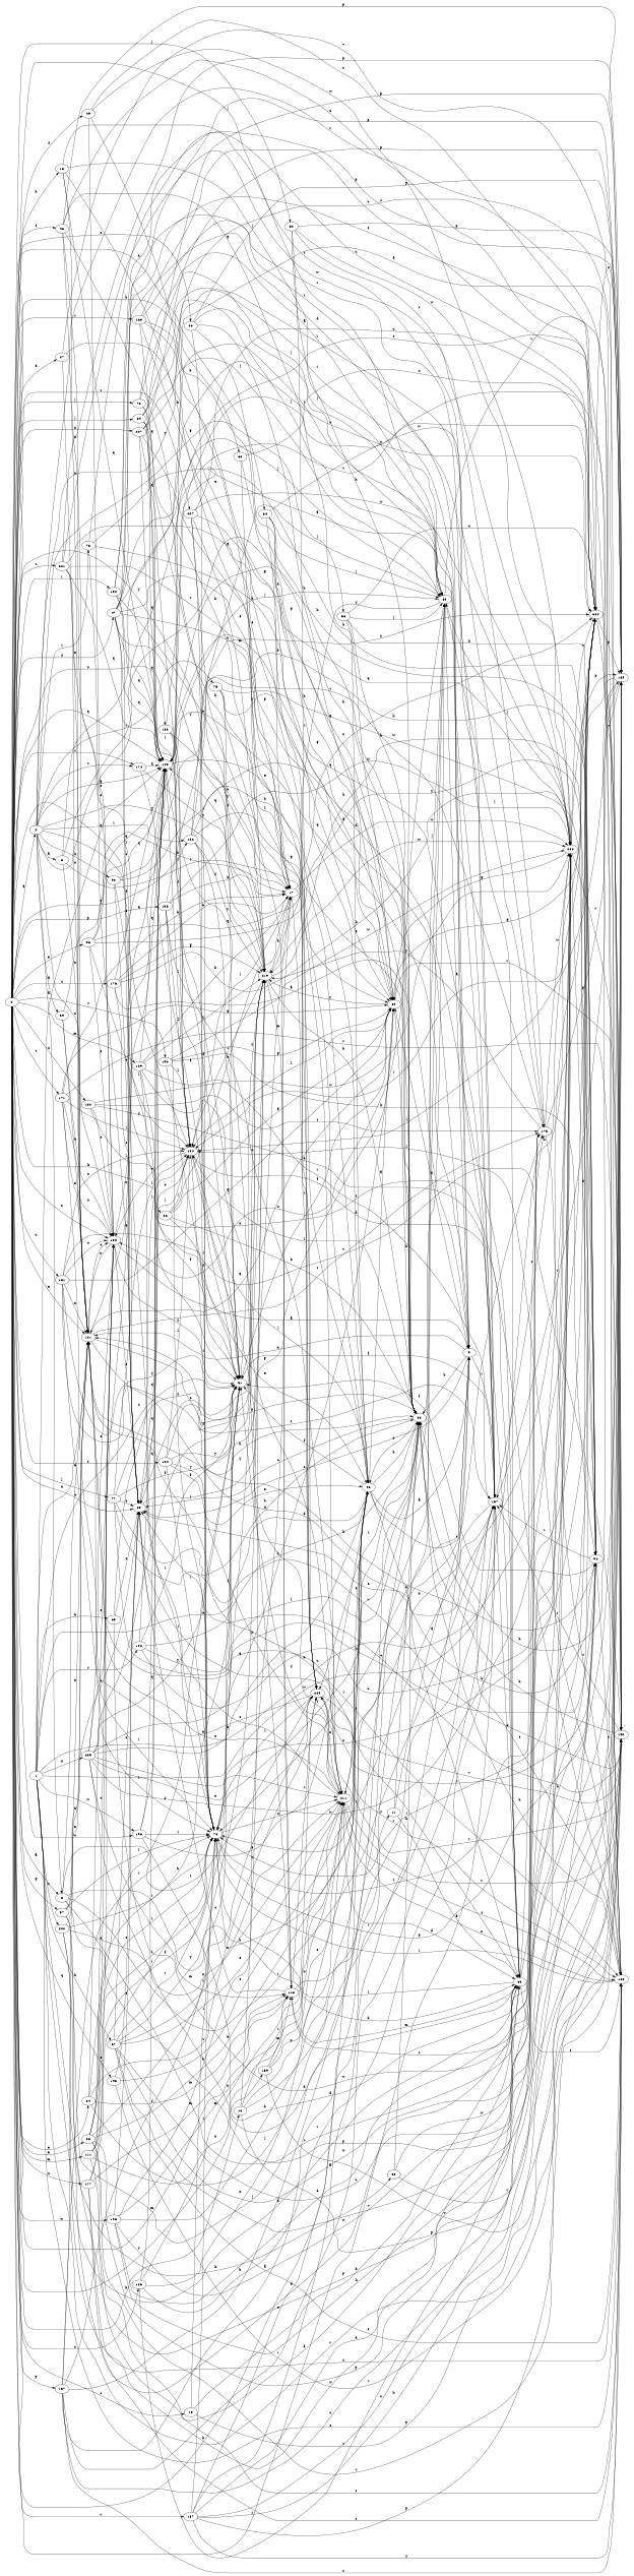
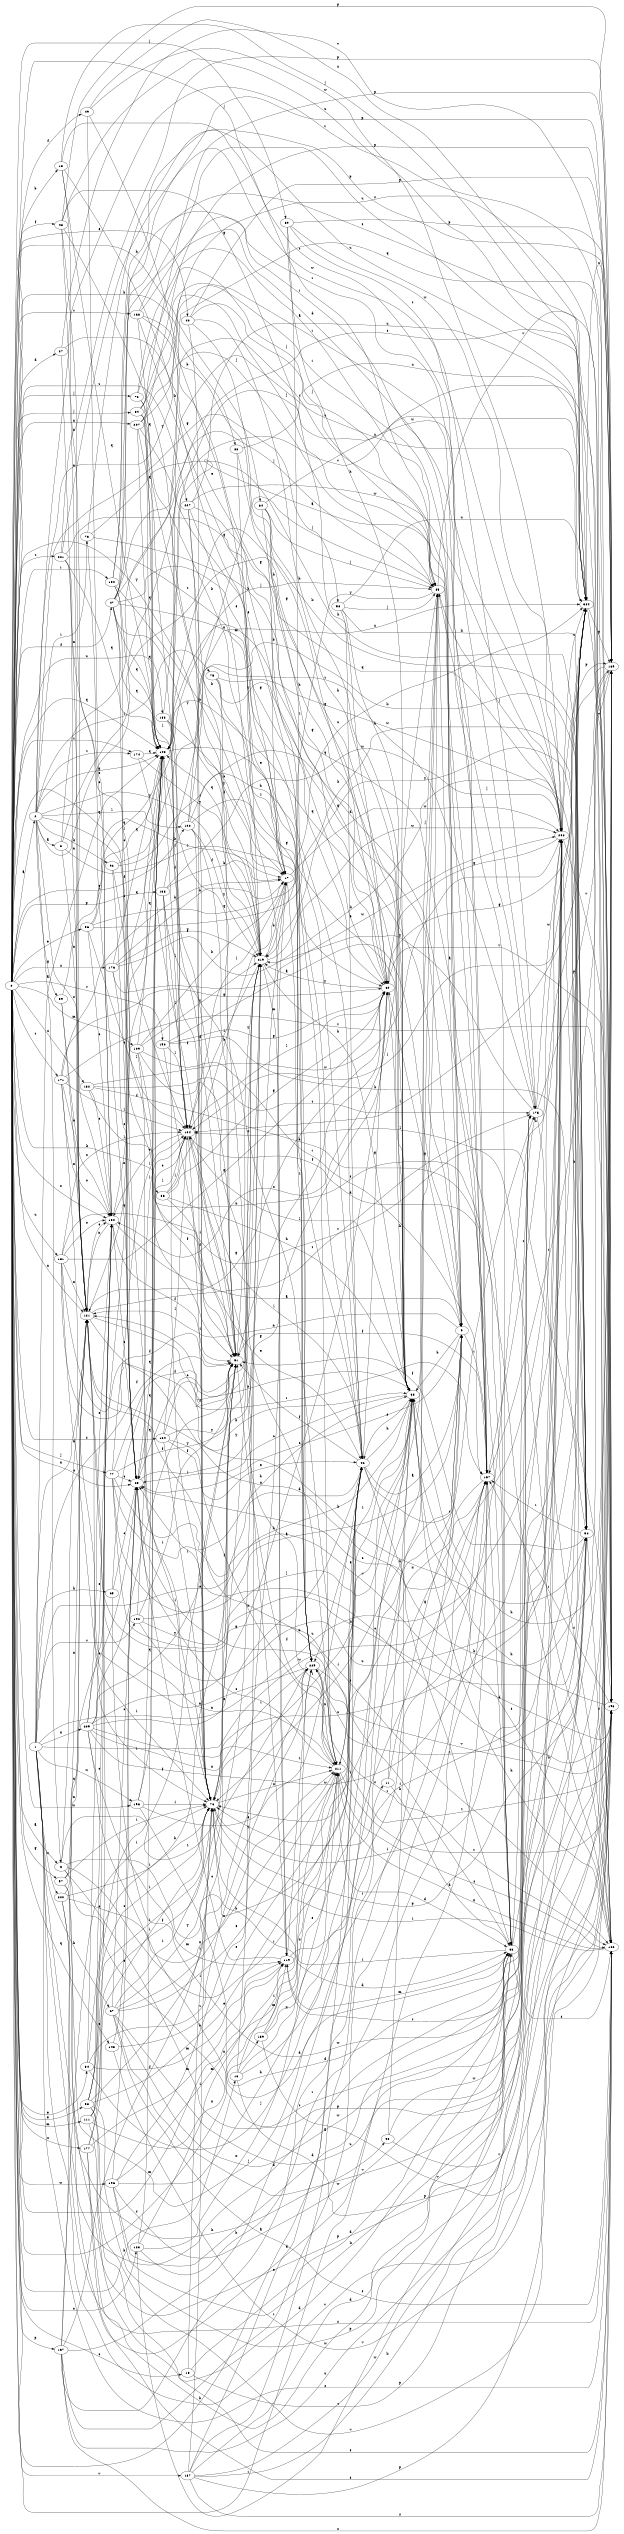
  strict digraph {
    rankdir=LR
    0
    2
    6
    11
    13
    16
    18
    25
    27
    34
    36
    38
    40
    47
    48
    49
    51
    57
    64
    77
    78
    80
    84
    85
    86
    88
    102
    109
    111
-   113
+   113 [label=119]
    121
    123
    130
    137
    138
    143
    148
    150
    157
    159
    164
    168
    171
    174
    176
    177
    181
    182
    183
    187
    190
    196
    198
    207
    219
    221
    227
    193
    8
    58
    59
    73
    75
    92
    94
    68
    139
    175
    229
    33
    9
    17
    211
    76
    166
    60
    42
    n78 [label=384]
    104
    202
    1
    65
    67
    90
    192
    200
    209
    0 -> 2 [label=a]
    0 -> 6 [label=a]
    0 -> 11 [label=b]
    0 -> 13 [label=b]
    0 -> 16 [label=b]
    0 -> 18 [label=c]
    0 -> 25 [label=c]
    0 -> 27 [label=d]
    0 -> 34 [label=e]
    0 -> 36 [label=e]
    0 -> 38 [label=e]
    0 -> 40 [label=e]
    0 -> 47 [label=f]
    0 -> 48 [label=f]
    0 -> 49 [label=f]
    0 -> 51 [label=f]
    0 -> 57 [label=g]
    0 -> 64 [label=h]
    0 -> 77 [label=j]
    0 -> 78 [label=j]
    0 -> 80 [label=j]
    0 -> 84 [label=j]
    0 -> 85 [label=j]
    0 -> 86 [label=k]
    0 -> 88 [label=k]
    0 -> 102 [label=l]
    0 -> 109 [label=m]
    0 -> 111 [label=m]
    0 -> 113 [label=m]
    0 -> 121 [label=n]
    0 -> 123 [label=o]
    0 -> 130 [label=o]
    0 -> 137 [label=p]
    0 -> 138 [label=p]
    0 -> 143 [label=q]
    0 -> 148 [label=q]
    0 -> 150 [label=r]
    0 -> 157 [label=r]
    0 -> 159 [label=s]
    0 -> 164 [label=s]
    0 -> 168 [label=t]
    0 -> 171 [label=t]
    0 -> 174 [label=t]
    0 -> 176 [label=u]
    0 -> 177 [label=u]
    0 -> 181 [label=u]
    0 -> 182 [label=u]
    0 -> 183 [label=u]
    0 -> 187 [label=v]
    0 -> 190 [label=v]
    0 -> 196 [label=w]
    0 -> 198 [label=w]
    0 -> 207 [label=x]
    0 -> 219 [label=y]
    0 -> 221 [label=z]
    0 -> 227 [label=z]
    2 -> 6 [label=a]
    2 -> 51 [label=f]
    2 -> 85 [label=j]
    2 -> 102 [label=l]
    2 -> 130 [label=o]
    2 -> 148 [label=q]
    2 -> 174 [label=t]
    2 -> 219 [label=y]
    2 -> 193 [label=v]
    2 -> 8 [label=a]
    2 -> 58 [label=g]
    2 -> 59 [label=g]
    2 -> 73 [label=i]
    2 -> 75 [label=i]
    2 -> 92 [label=k]
    2 -> 94 [label=k]
    6 -> 121 [label=n]
    6 -> 157 [label=r]
    6 -> 68 [label=h]
    6 -> 139 [label=p]
    6 -> 175 [label=t]
    6 -> 229 [label=z]
    11 -> 68 [label=h]
    11 -> 33 [label=d]
    11 -> 9 [label=a]
-   13 -> 85 [label=j]
+   13 -> n78 [label=j]
    13 -> 121 [label=n]
    13 -> 148 [label=q]
    13 -> 175 [label=t]
    13 -> 17 [label=b]
    16 -> 157 [label=r]
    16 -> 219 [label=y]
    16 -> 139 [label=p]
    16 -> 229 [label=z]
    16 -> 211 [label=x]
    18 -> 139 [label=p]
    18 -> 33 [label=d]
    18 -> 76 [label=i]
    25 -> 148 [label=q]
    25 -> 166 [label=s]
    25 -> 60 [label=g]
    27 -> 121 [label=n]
    27 -> 193 [label=v]
    27 -> 42 [label=e]
    34 -> 85 [label=j]
    34 -> 113 [label=m]
    34 -> 130 [label=o]
    34 -> 229 [label=z]
    34 -> 76 [label=i]
    36 -> 85 [label=j]
    36 -> 130 [label=o]
    36 -> 148 [label=q]
    36 -> 94 [label=k]
    36 -> n78 [label=u]
    36 -> 104 [label=l]
    38 -> 51 [label=f]
    38 -> 130 [label=o]
    38 -> 193 [label=v]
    38 -> 139 [label=p]
    38 -> 229 [label=z]
    38 -> 76 [label=i]
    38 -> 166 [label=s]
    38 -> 42 [label=e]
    40 -> 85 [label=j]
    40 -> 68 [label=h]
    40 -> 139 [label=p]
    40 -> 76 [label=i]
    40 -> 60 [label=g]
    47 -> 25 [label=c]
    47 -> 51 [label=f]
    47 -> 85 [label=j]
    47 -> 148 [label=q]
    47 -> 157 [label=r]
    47 -> 219 [label=y]
    47 -> 139 [label=p]
    47 -> 33 [label=d]
    47 -> 211 [label=x]
    47 -> 166 [label=s]
    47 -> 42 [label=e]
    48 -> 25 [label=c]
    48 -> 121 [label=n]
    48 -> 219 [label=y]
    48 -> 139 [label=p]
    48 -> 60 [label=g]
    48 -> n78 [label=u]
    49 -> 130 [label=o]
    49 -> 17 [label=b]
    49 -> n78 [label=u]
    49 -> 202 [label=w]
    51 -> 25 [label=c]
    51 -> 219 [label=y]
    57 -> 25 [label=c]
    57 -> 85 [label=j]
    57 -> 121 [label=n]
    57 -> 33 [label=d]
    57 -> 76 [label=i]
    64 -> 85 [label=j]
    64 -> 68 [label=h]
    64 -> 17 [label=b]
    64 -> 60 [label=g]
    64 -> 202 [label=w]
    77 -> 25 [label=c]
    77 -> 51 [label=f]
    77 -> 219 [label=y]
    77 -> 193 [label=v]
    77 -> 94 [label=k]
    77 -> 68 [label=h]
+   77 -> 9 [label=a]
    77 -> 104 [label=l]
    78 -> 85 [label=j]
    78 -> 148 [label=q]
    78 -> 9 [label=a]
    78 -> 17 [label=b]
    80 -> 68 [label=h]
    80 -> 139 [label=p]
    80 -> 175 [label=t]
    80 -> 229 [label=z]
    80 -> 202 [label=w]
    84 -> 85 [label=j]
    84 -> 148 [label=q]
    84 -> 157 [label=r]
    84 -> 139 [label=p]
    84 -> 17 [label=b]
    84 -> 104 [label=l]
    85 -> 130 [label=o]
    85 -> 219 [label=y]
    85 -> 193 [label=v]
    85 -> 9 [label=a]
    86 -> 68 [label=h]
    86 -> 17 [label=b]
    86 -> 60 [label=g]
    86 -> 42 [label=e]
    86 -> 104 [label=l]
    88 -> 219 [label=y]
    88 -> 60 [label=g]
    88 -> n78 [label=u]
    102 -> 51 [label=f]
    102 -> 85 [label=j]
    102 -> 219 [label=y]
    102 -> 94 [label=k]
    102 -> 33 [label=d]
    102 -> 76 [label=i]
    102 -> 60 [label=g]
    109 -> 51 [label=f]
    109 -> 148 [label=q]
    109 -> 157 [label=r]
    109 -> 219 [label=y]
    109 -> 17 [label=b]
    109 -> 211 [label=x]
    109 -> 76 [label=i]
    111 -> 51 [label=f]
    111 -> 130 [label=o]
    111 -> 33 [label=d]
    111 -> 211 [label=x]
    111 -> 76 [label=i]
    113 -> 25 [label=c]
    113 -> 148 [label=q]
    113 -> 157 [label=r]
    113 -> 175 [label=t]
    113 -> 229 [label=z]
    121 -> 130 [label=o]
    121 -> 157 [label=r]
    121 -> 94 [label=k]
    121 -> 175 [label=t]
    121 -> 33 [label=d]
    121 -> 166 [label=s]
    121 -> 60 [label=g]
    123 -> 113 [label=m]
    123 -> 148 [label=q]
    123 -> 157 [label=r]
    123 -> 175 [label=t]
    123 -> 211 [label=x]
    130 -> 25 [label=c]
    130 -> 51 [label=f]
    130 -> 121 [label=n]
    130 -> 148 [label=q]
    130 -> 9 [label=a]
    137 -> 51 [label=f]
    137 -> 121 [label=n]
    137 -> 157 [label=r]
    137 -> 68 [label=h]
    137 -> 9 [label=a]
    137 -> 76 [label=i]
    137 -> 166 [label=s]
    137 -> n78 [label=u]
    138 -> 17 [label=b]
    138 -> 211 [label=x]
    138 -> 76 [label=i]
    138 -> n78 [label=u]
    138 -> 104 [label=l]
    138 -> 202 [label=w]
    143 -> 25 [label=c]
    143 -> 193 [label=v]
    143 -> 42 [label=e]
    148 -> 121 [label=n]
    148 -> 166 [label=s]
    148 -> 42 [label=e]
    148 -> n78 [label=u]
    148 -> 104 [label=l]
    150 -> 25 [label=c]
    150 -> 148 [label=q]
    150 -> 157 [label=r]
    150 -> 17 [label=b]
    150 -> n78 [label=u]
    157 -> 51 [label=f]
    157 -> 148 [label=q]
    157 -> 33 [label=d]
    157 -> 211 [label=x]
    157 -> 76 [label=i]
    157 -> n78 [label=u]
    159 -> 113 [label=m]
    159 -> 193 [label=v]
    159 -> 211 [label=x]
    159 -> 42 [label=e]
    164 -> 51 [label=f]
    164 -> 219 [label=y]
    164 -> 211 [label=x]
    164 -> 76 [label=i]
    164 -> 42 [label=e]
    164 -> 104 [label=l]
    168 -> 148 [label=q]
    168 -> 157 [label=r]
    168 -> 68 [label=h]
    168 -> 60 [label=g]
    168 -> 42 [label=e]
    168 -> n78 [label=u]
    171 -> 121 [label=n]
    171 -> 130 [label=o]
    171 -> 193 [label=v]
    171 -> 17 [label=b]
    171 -> 76 [label=i]
    171 -> 60 [label=g]
    171 -> 104 [label=l]
    174 -> 51 [label=f]
    174 -> 148 [label=q]
    174 -> 219 [label=y]
    176 -> 25 [label=c]
    176 -> 148 [label=q]
    176 -> 219 [label=y]
    176 -> 94 [label=k]
    176 -> 9 [label=a]
    176 -> 17 [label=b]
    177 -> 113 [label=m]
    177 -> 130 [label=o]
    177 -> 76 [label=i]
    177 -> 166 [label=s]
    177 -> 202 [label=w]
    181 -> 51 [label=f]
    181 -> 121 [label=n]
    181 -> 130 [label=o]
    181 -> 193 [label=v]
    181 -> 68 [label=h]
    181 -> 76 [label=i]
    181 -> 60 [label=g]
    181 -> 104 [label=l]
    182 -> 130 [label=o]
    182 -> 175 [label=t]
    182 -> 33 [label=d]
    182 -> 166 [label=s]
    182 -> 202 [label=w]
    183 -> 51 [label=f]
    183 -> 9 [label=a]
    183 -> 17 [label=b]
    183 -> 104 [label=l]
    187 -> 94 [label=k]
    187 -> 139 [label=p]
    187 -> 33 [label=d]
    187 -> 9 [label=a]
    187 -> 76 [label=i]
    187 -> 166 [label=s]
    187 -> 42 [label=e]
    187 -> 202 [label=w]
    190 -> 51 [label=f]
    190 -> 94 [label=k]
    190 -> 60 [label=g]
    190 -> 104 [label=l]
    190 -> 202 [label=w]
    196 -> 25 [label=c]
    196 -> 94 [label=k]
    196 -> 68 [label=h]
    196 -> 33 [label=d]
    196 -> 17 [label=b]
    196 -> 211 [label=x]
    196 -> 202 [label=w]
    198 -> 148 [label=q]
    198 -> 33 [label=d]
    198 -> 76 [label=i]
    198 -> 42 [label=e]
    198 -> 104 [label=l]
    207 -> 51 [label=f]
    207 -> 148 [label=q]
    207 -> 157 [label=r]
    207 -> 139 [label=p]
    207 -> 166 [label=s]
    207 -> 60 [label=g]
    219 -> 113 [label=m]
    219 -> 148 [label=q]
    219 -> 68 [label=h]
    219 -> 17 [label=b]
    219 -> 104 [label=l]
    219 -> 202 [label=w]
    221 -> 121 [label=n]
    221 -> 148 [label=q]
    221 -> 139 [label=p]
    221 -> 229 [label=z]
    221 -> 60 [label=g]
    221 -> 104 [label=l]
    221 -> 202 [label=w]
    227 -> 113 [label=m]
    227 -> 219 [label=y]
    227 -> 68 [label=h]
    227 -> 76 [label=i]
    227 -> n78 [label=u]
    227 -> 202 [label=w]
    193 -> 25 [label=c]
    193 -> 148 [label=q]
    193 -> 157 [label=r]
    193 -> 68 [label=h]
    193 -> 229 [label=z]
    8 -> 121 [label=n]
    8 -> 193 [label=v]
    8 -> 229 [label=z]
    8 -> n78 [label=u]
    58 -> 85 [label=j]
    58 -> 94 [label=k]
    58 -> 68 [label=h]
    58 -> 42 [label=e]
    58 -> n78 [label=u]
    59 -> 121 [label=n]
    59 -> 130 [label=o]
    59 -> 17 [label=b]
    73 -> 130 [label=o]
    73 -> 94 [label=k]
    73 -> 68 [label=h]
    73 -> 139 [label=p]
    75 -> 51 [label=f]
    75 -> 229 [label=z]
    75 -> 9 [label=a]
    75 -> 202 [label=w]
    92 -> 25 [label=c]
    92 -> 68 [label=h]
    92 -> 175 [label=t]
    92 -> 76 [label=i]
    94 -> 51 [label=f]
    94 -> 157 [label=r]
    94 -> 219 [label=y]
    94 -> 229 [label=z]
    94 -> 166 [label=s]
    68 -> 25 [label=c]
    68 -> 85 [label=j]
    68 -> 121 [label=n]
    68 -> 229 [label=z]
    68 -> 76 [label=i]
    68 -> 166 [label=s]
    68 -> 42 [label=e]
    68 -> 104 [label=l]
    139 -> 157 [label=r]
    139 -> 68 [label=h]
    139 -> 60 [label=g]
    139 -> n78 [label=u]
    139 -> 104 [label=l]
    175 -> 85 [label=j]
    175 -> 219 [label=y]
    175 -> 139 [label=p]
    175 -> 166 [label=s]
    175 -> 202 [label=w]
    229 -> 121 [label=n]
    229 -> 193 [label=v]
    229 -> 211 [label=x]
    229 -> 76 [label=i]
    33 -> 113 [label=m]
    33 -> 121 [label=n]
    33 -> 94 [label=k]
    33 -> 175 [label=t]
    33 -> 76 [label=i]
    33 -> 166 [label=s]
    9 -> 25 [label=c]
    9 -> 121 [label=n]
    9 -> 148 [label=q]
    9 -> 157 [label=r]
    9 -> 68 [label=h]
    9 -> 76 [label=i]
    9 -> 60 [label=g]
    17 -> 229 [label=z]
    17 -> 104 [label=l]
    17 -> 202 [label=w]
    211 -> 25 [label=c]
    211 -> 51 [label=f]
    211 -> 121 [label=n]
    211 -> 193 [label=v]
    211 -> 33 [label=d]
    211 -> 166 [label=s]
    211 -> 42 [label=e]
    76 -> 51 [label=f]
    76 -> 219 [label=y]
    76 -> 139 [label=p]
    76 -> 33 [label=d]
    76 -> 211 [label=x]
    166 -> 68 [label=h]
    166 -> 211 [label=x]
    166 -> 76 [label=i]
    166 -> 104 [label=l]
    60 -> 51 [label=f]
    60 -> 219 [label=y]
    60 -> 193 [label=v]
    60 -> 68 [label=h]
    60 -> 104 [label=l]
    42 -> 51 [label=f]
    42 -> 94 [label=k]
    42 -> 68 [label=h]
    42 -> 175 [label=t]
    42 -> 9 [label=a]
    42 -> 60 [label=g]
    42 -> 104 [label=l]
    n78 -> 25 [label=c]
    n78 -> 193 [label=v]
    n78 -> 139 [label=p]
    n78 -> 76 [label=i]
    n78 -> 104 [label=l]
    104 -> 25 [label=c]
    104 -> 130 [label=o]
    104 -> 33 [label=d]
    104 -> 211 [label=x]
    104 -> 76 [label=i]
    202 -> 85 [label=j]
    202 -> 148 [label=q]
    202 -> 193 [label=v]
    202 -> 94 [label=k]
    202 -> 139 [label=p]
    202 -> 76 [label=i]
    202 -> 60 [label=g]
    202 -> n78 [label=u]
    1 -> 51 [label=f]
    1 -> 121 [label=n]
    1 -> 148 [label=q]
    1 -> 198 [label=w]
    1 -> 193 [label=v]
    1 -> 33 [label=d]
    1 -> 166 [label=s]
    1 -> 42 [label=e]
    1 -> n78 [label=u]
    1 -> 202 [label=w]
    1 -> 65 [label=h]
    1 -> 67 [label=h]
    1 -> 90 [label=k]
    1 -> 192 [label=v]
    1 -> 200 [label=w]
    1 -> 209 [label=x]
    65 -> 25 [label=c]
    65 -> 104 [label=l]
    65 -> 202 [label=w]
    67 -> 25 [label=c]
    67 -> 219 [label=y]
    67 -> 193 [label=v]
    67 -> 211 [label=x]
    67 -> 76 [label=i]
    67 -> 166 [label=s]
    67 -> 42 [label=e]
    67 -> n78 [label=u]
    67 -> 202 [label=w]
    90 -> 193 [label=v]
    90 -> 68 [label=h]
    90 -> 202 [label=w]
    192 -> 51 [label=f]
    192 -> 85 [label=j]
    192 -> 148 [label=q]
    192 -> 68 [label=h]
    192 -> n78 [label=u]
    200 -> 121 [label=n]
    200 -> 139 [label=p]
    200 -> 17 [label=b]
    200 -> 211 [label=x]
    200 -> 166 [label=s]
    209 -> 51 [label=f]
    209 -> 113 [label=m]
    209 -> 130 [label=o]
    209 -> 148 [label=q]
    209 -> 219 [label=y]
    209 -> 33 [label=d]
    209 -> 211 [label=x]
    209 -> 60 [label=g]
    209 -> 42 [label=e]
    209 -> n78 [label=u]
    209 -> 202 [label=w]
  }
